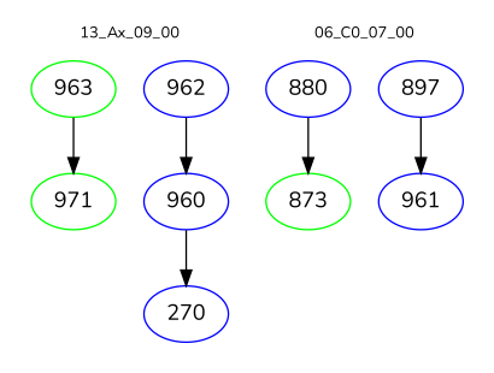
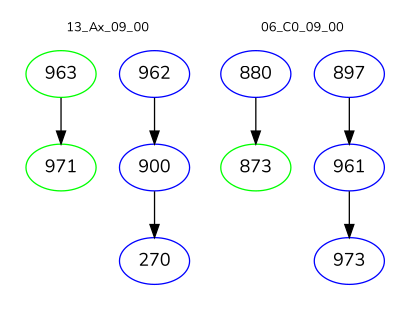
  digraph {
    fontname=Nunito
    node [color=blue fontname=Nunito]
    edge [color=black fontname=Nunito]
    n1 [label=962]
-   n2 [label=960]
+   n2 [label=900]
    n3 [color=green label=963]
    n4 [label=270]
    n5 [color=green label=971]
    n6 [label=897]
    n7 [label=880]
    n8 [label=961]
    n9 [color=green label=873]
+   n10 [label=973]
    subgraph cluster_1 {
      color=white
      fontsize=10
      label="13_Ax_09_00"
      n1
      n2
      n3
      n4
      n5
    }
    subgraph cluster_2 {
      color=white
      fontsize=10
-     label="06_C0_07_00"
+     label="06_C0_09_00"
      n6
      n7
      n8
      n9
+     n10
    }
    n1 -> n2
    n2 -> n4
    n3 -> n5
    n6 -> n8
    n7 -> n9
+   n8 -> n10
  }
